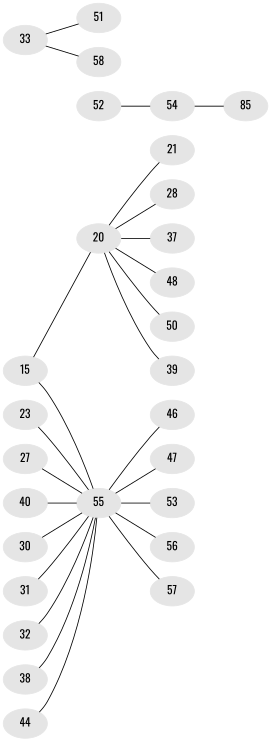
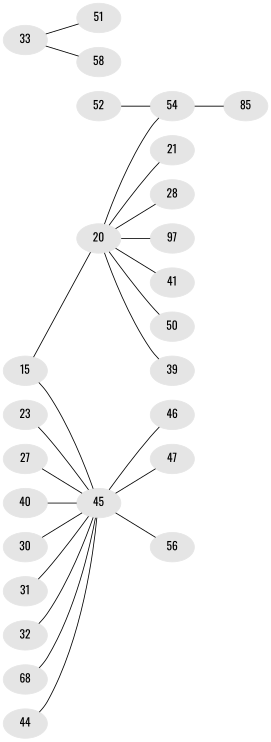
  graph {
    fontname=Oswald
    rankdir=LR
    node [color=gray90 fontname=Oswald style=filled]
    edge [fontname=Oswald]
    20 [super="+2+10+6"]
    21
    28
-   37
-   48 [super="+24+41"]
+   37 [label=97]
+   48 [super="+24+41" label=41]
    50
    54 [super="+17+39+42+43+49"]
    n8 [label=39 super="+25"]
    15
-   45 [super="+12+18+11+16+22" label=55]
+   45 [super="+12+18+11+16+22"]
    46
    47
-   53
    56
-   57 [super="+19"]
    n16 [label=85]
    23
    27 [super="+7"]
    40 [super="+26+14"]
    30
    31
    32
    51 [super="+34"]
    33
    58
-   38
+   38 [label=68]
    44 [super="+36"]
    52
    20 -- 21
    20 -- 28
    20 -- 37
    20 -- 48
    20 -- 50
+   20 -- 54 [weight=2]
    20 -- n8
    54 -- n16
    15 -- 20
    15 -- 45 [weight=3]
    45 -- 46
    45 -- 47
-   45 -- 53
    45 -- 56 [weight=2]
-   45 -- 57
    23 -- 45
    27 -- 45
    40 -- 45 [weight=2]
    30 -- 45
    31 -- 45
    32 -- 45
    33 -- 51
    33 -- 58
    38 -- 45
    44 -- 45
    52 -- 54
  }
